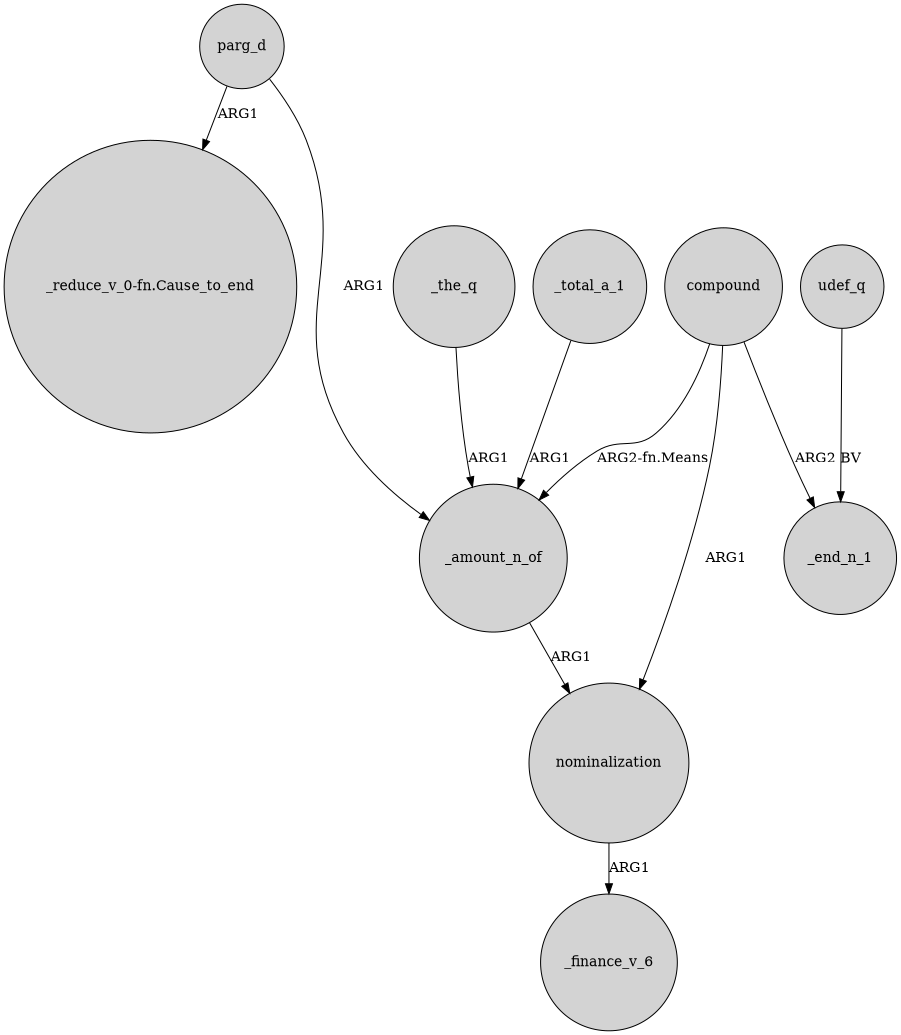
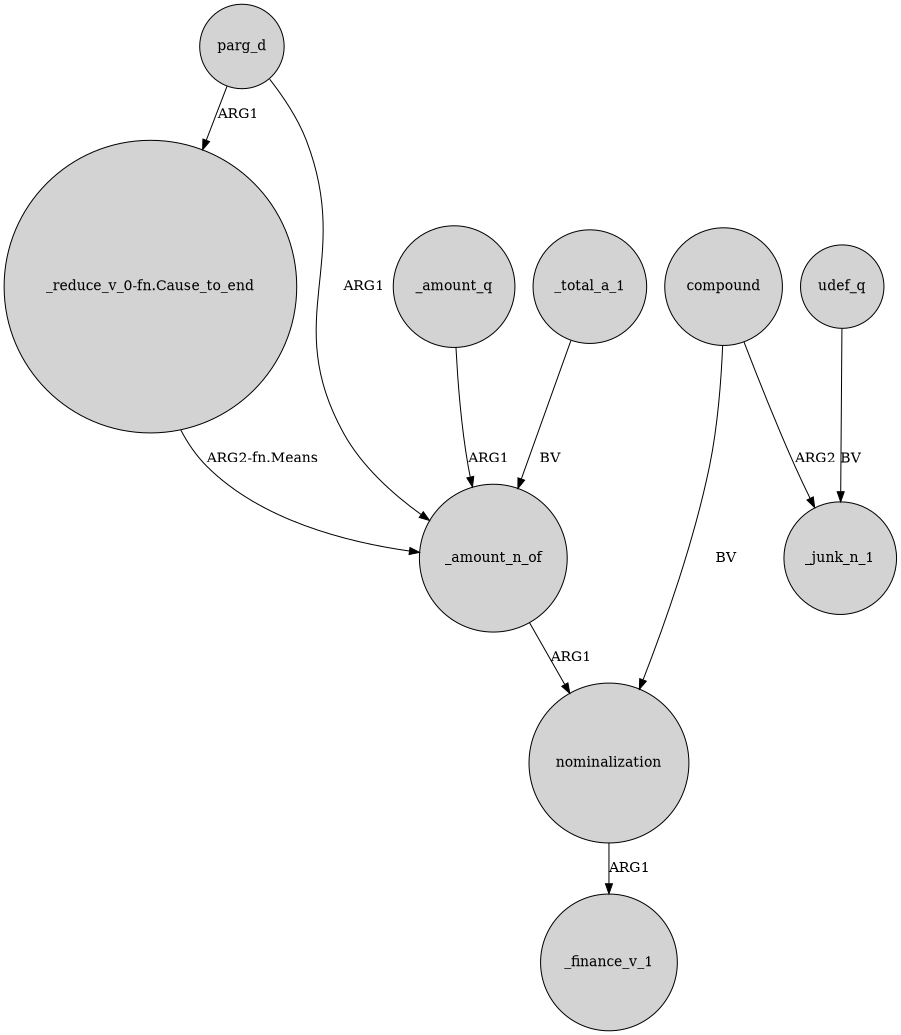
  digraph {
    node [shape=circle style=filled]
    n1 [label="_reduce_v_0-fn.Cause_to_end"]
    _amount_n_of
    nominalization
-   _finance_v_1 [label=_finance_v_6]
+   _finance_v_1
    udef_q
-   _junk_n_1 [label=_end_n_1]
+   _junk_n_1
    compound
    parg_d
-   _the_q
+   _the_q [label=_amount_q]
    _total_a_1
-   compound -> _amount_n_of [label="ARG2-fn.Means"]
+   n1 -> _amount_n_of [label="ARG2-fn.Means"]
    _amount_n_of -> nominalization [label=ARG1]
    nominalization -> _finance_v_1 [label=ARG1]
    udef_q -> _junk_n_1 [label=BV]
-   compound -> nominalization [label=ARG1]
+   compound -> nominalization [label=BV]
    compound -> _junk_n_1 [label=ARG2]
    parg_d -> n1 [label=ARG1]
    parg_d -> _amount_n_of [label=ARG1]
    _the_q -> _amount_n_of [label=ARG1]
-   _total_a_1 -> _amount_n_of [label=ARG1]
+   _total_a_1 -> _amount_n_of [label=BV]
  }
